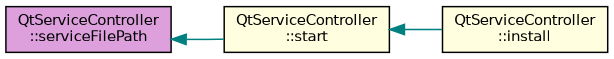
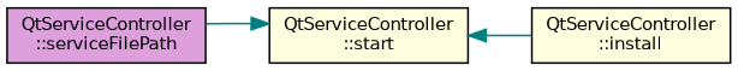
  digraph {
    rankdir=LR
    node [color=black fillcolor=lightyellow fontname=Helvetica fontsize=10 shape=record style=filled]
    edge [color=teal dir=back fontname=Helvetica fontsize=10 labelfontname=Helvetica labelfontsize=10 style=solid]
    n1 [fillcolor=plum fontcolor=black height=0.2 label="QtServiceController\l::serviceFilePath" width=0.4]
    n2 [height=0.2 label="QtServiceController\l::start" width=0.4]
    n3 [height=0.2 label="QtServiceController\l::install" width=0.4]
-   n1 -> n2
+   n2 -> n1
    n2 -> n3
  }
